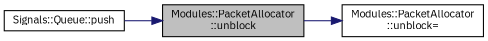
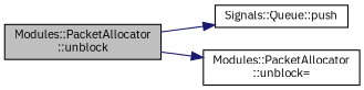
  digraph {
    fontname="IBM Plex Sans"
    rankdir=LR
    node [color=black fillcolor=white fontname="IBM Plex Sans" fontsize=10 shape=record style=filled]
    edge [color=midnightblue fontname="IBM Plex Sans" fontsize=10 labelfontname=Helvetica labelfontsize=10 style=solid]
    n1 [fillcolor=grey75 fontcolor=black height=0.2 label="Modules::PacketAllocator\l::unblock" width=0.4]
    n2 [height=0.2 label="Signals::Queue::push" width=0.4]
    n3 [height=0.2 label="Modules::PacketAllocator\l::unblock=" width=0.4]
-   n2 -> n1
+   n1 -> n2
    n1 -> n3
  }
